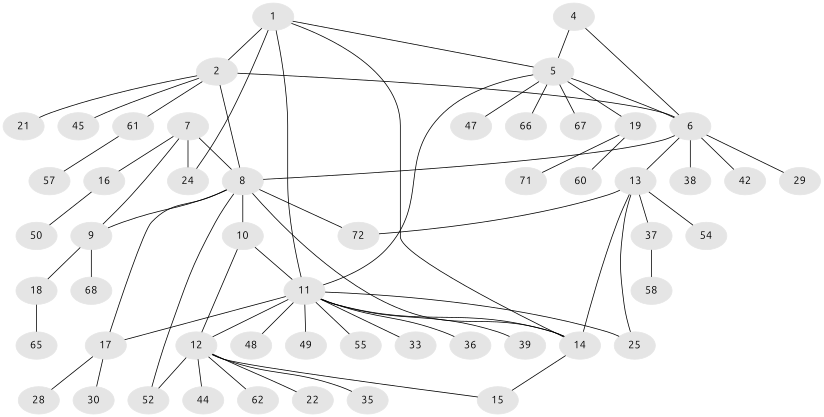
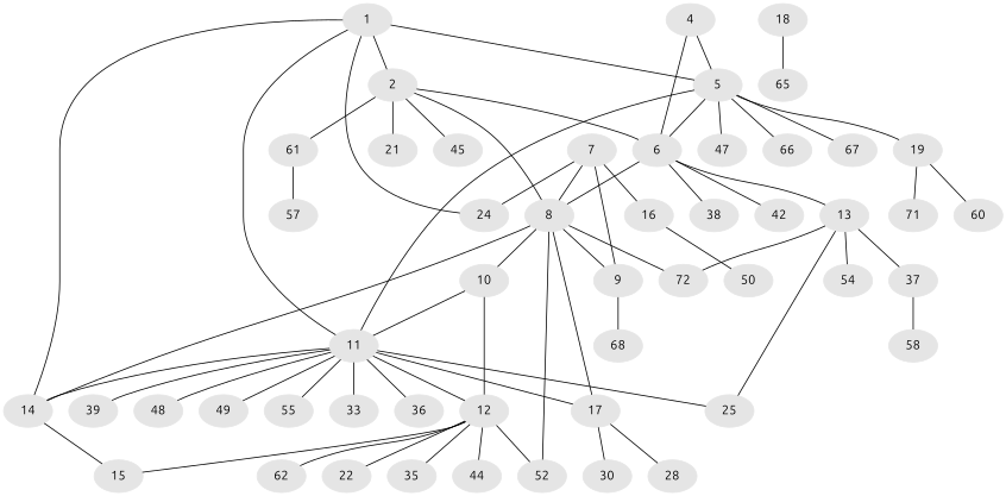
  graph {
    fontname=Ubuntu
    node [color=gray90 fontname=Ubuntu style=filled]
    edge [fontname=Ubuntu]
    1 [super="+3"]
    2 [super="+43"]
    5 [super="+63"]
    11 [super="+23"]
    14 [super="+31"]
    24 [super="+41"]
    6 [super="+40"]
    8 [super="+26"]
    21
    45 [super="+56"]
    61
    4
    19 [super="+46"]
    47
    66
    67 [super="+69"]
    17 [super="+59"]
    12 [super="+20"]
    25
    33
    36
    39
    48
    49
    55
    15 [super="+53"]
    13 [super="+32"]
-   29
    38
    42
    9 [super="+27"]
    10
    52
    72
    57
    60
    71
    37
    54
    7 [super="+34"]
    16 [super="+51"]
    18 [super="+64"]
    68
    50
    28
    30
    65
    22
    35
    44
    62
    58 [super="+70"]
    1 -- 2 [weight=2]
    1 -- 5
    1 -- 11
    1 -- 14
    1 -- 24
    2 -- 6
    2 -- 8
    2 -- 21
    2 -- 45
    2 -- 61
    5 -- 11
    5 -- 6
    5 -- 19
    5 -- 47
    5 -- 66
    5 -- 67
    11 -- 14
    11 -- 17
    11 -- 12
    11 -- 25
    11 -- 33
    11 -- 36
    11 -- 39
    11 -- 48
    11 -- 49
    11 -- 55
    14 -- 15
    6 -- 8
    6 -- 13
-   6 -- 29
    6 -- 38
    6 -- 42
    8 -- 14
    8 -- 17
    8 -- 9
    8 -- 10
    8 -- 52
    8 -- 72
    61 -- 57
    4 -- 5
    4 -- 6
    19 -- 60
    19 -- 71
    17 -- 28
    17 -- 30
    12 -- 15
    12 -- 52
    12 -- 22
    12 -- 35
    12 -- 44
    12 -- 62
-   13 -- 14
    13 -- 25
    13 -- 72
    13 -- 37
    13 -- 54
-   9 -- 18
    9 -- 68
    10 -- 11
    10 -- 12
    37 -- 58
    7 -- 24
    7 -- 8
    7 -- 9
    7 -- 16
    16 -- 50
    18 -- 65
  }
